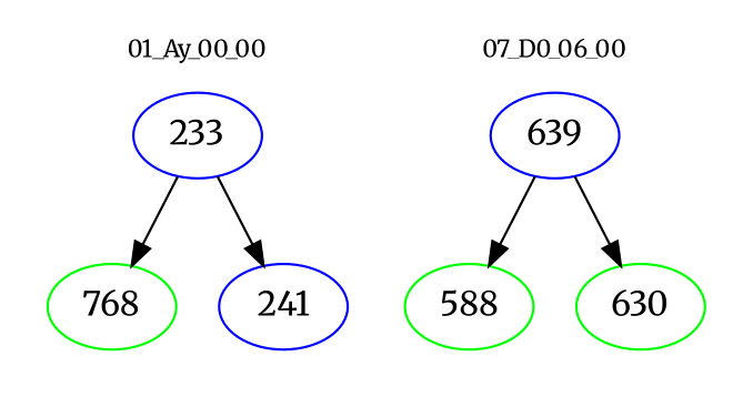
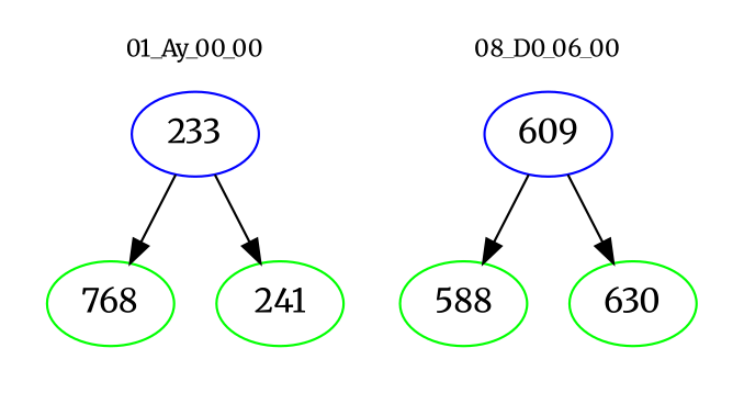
  digraph {
    fontname=Merriweather
    node [color=green fontname=Merriweather]
    edge [color=black fontname=Merriweather]
    n1 [color=blue label=233]
    n2 [label=768]
-   n3 [color=blue label=241]
-   n4 [color=blue label=639]
+   n3 [label=241]
+   n4 [color=blue label=609]
    n5 [label=588]
    n6 [label=630]
    subgraph cluster_1 {
      color=white
      fontsize=10
      label="01_Ay_00_00"
      n1
      n2
      n3
    }
    subgraph cluster_2 {
      color=white
      fontsize=10
-     label="07_D0_06_00"
+     label="08_D0_06_00"
      n4
      n5
      n6
    }
    n1 -> n2
    n1 -> n3
    n4 -> n5
    n4 -> n6
  }
